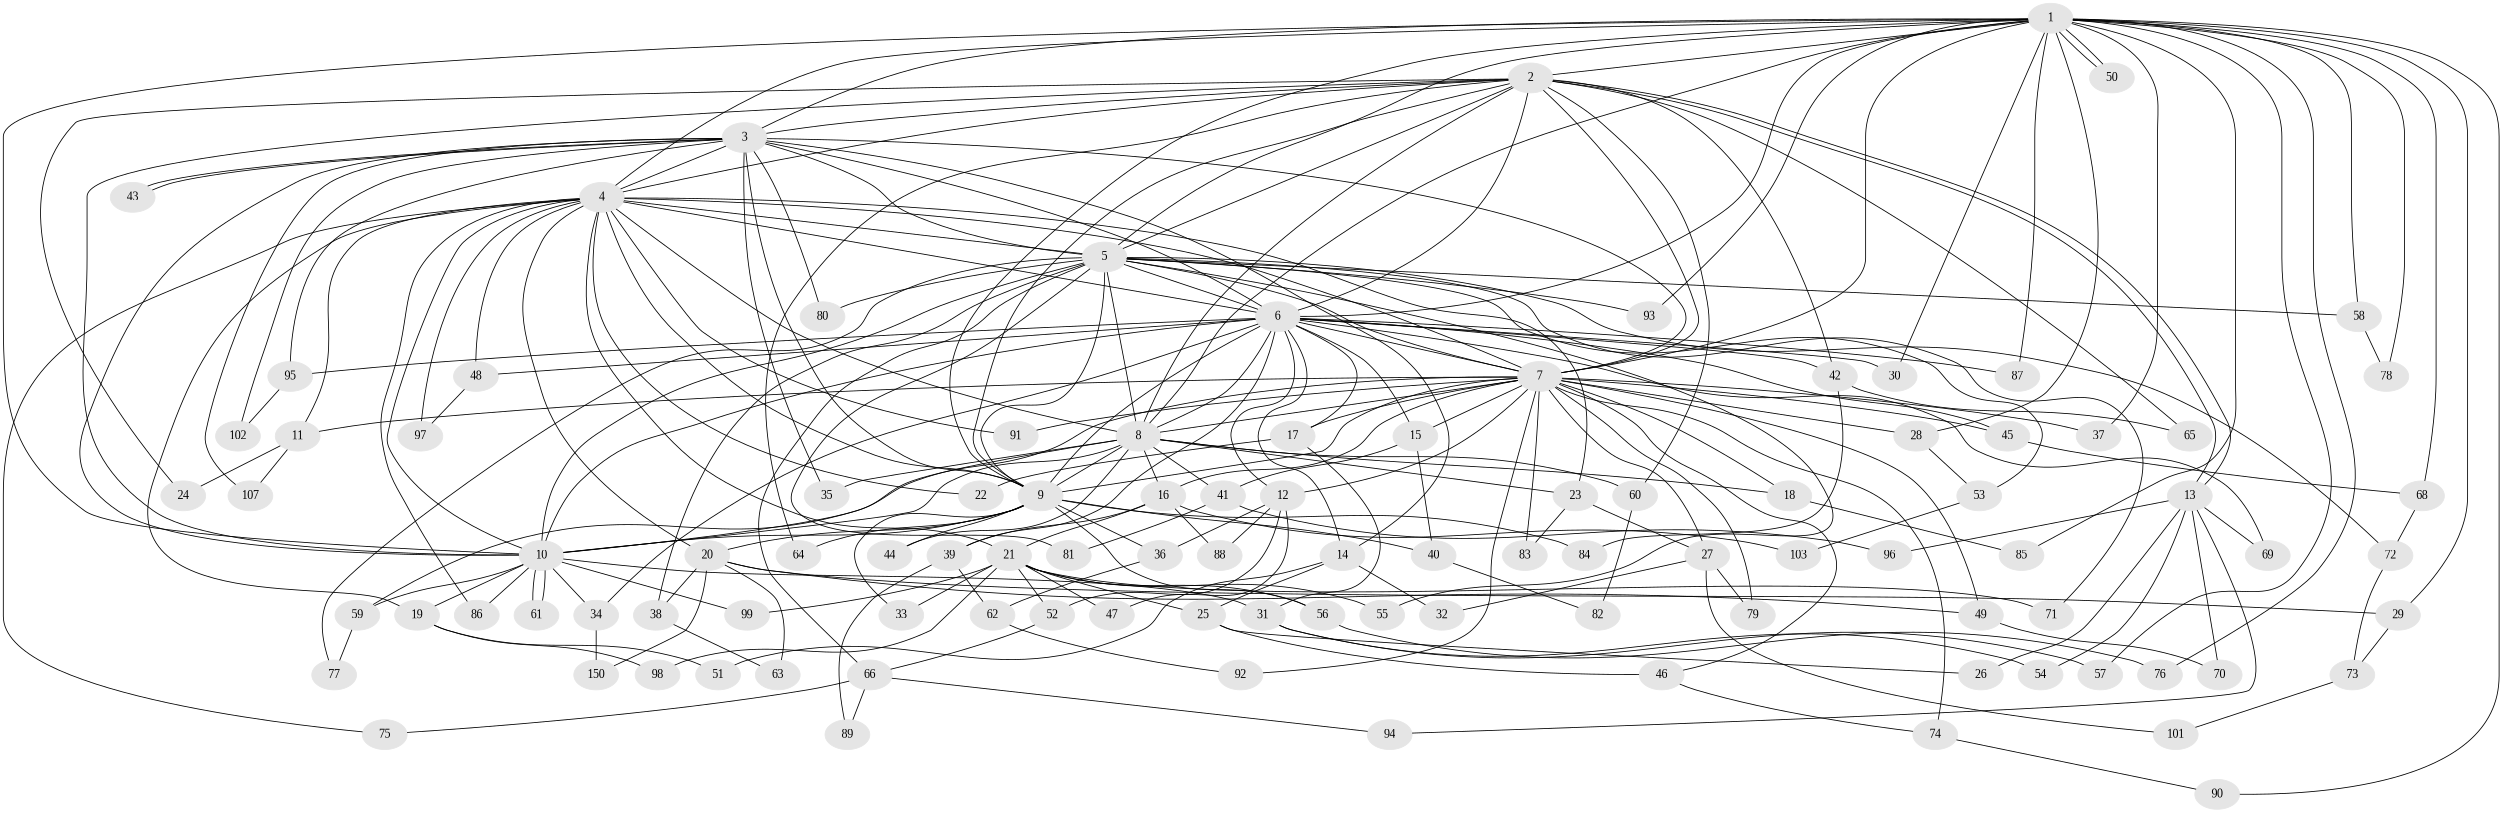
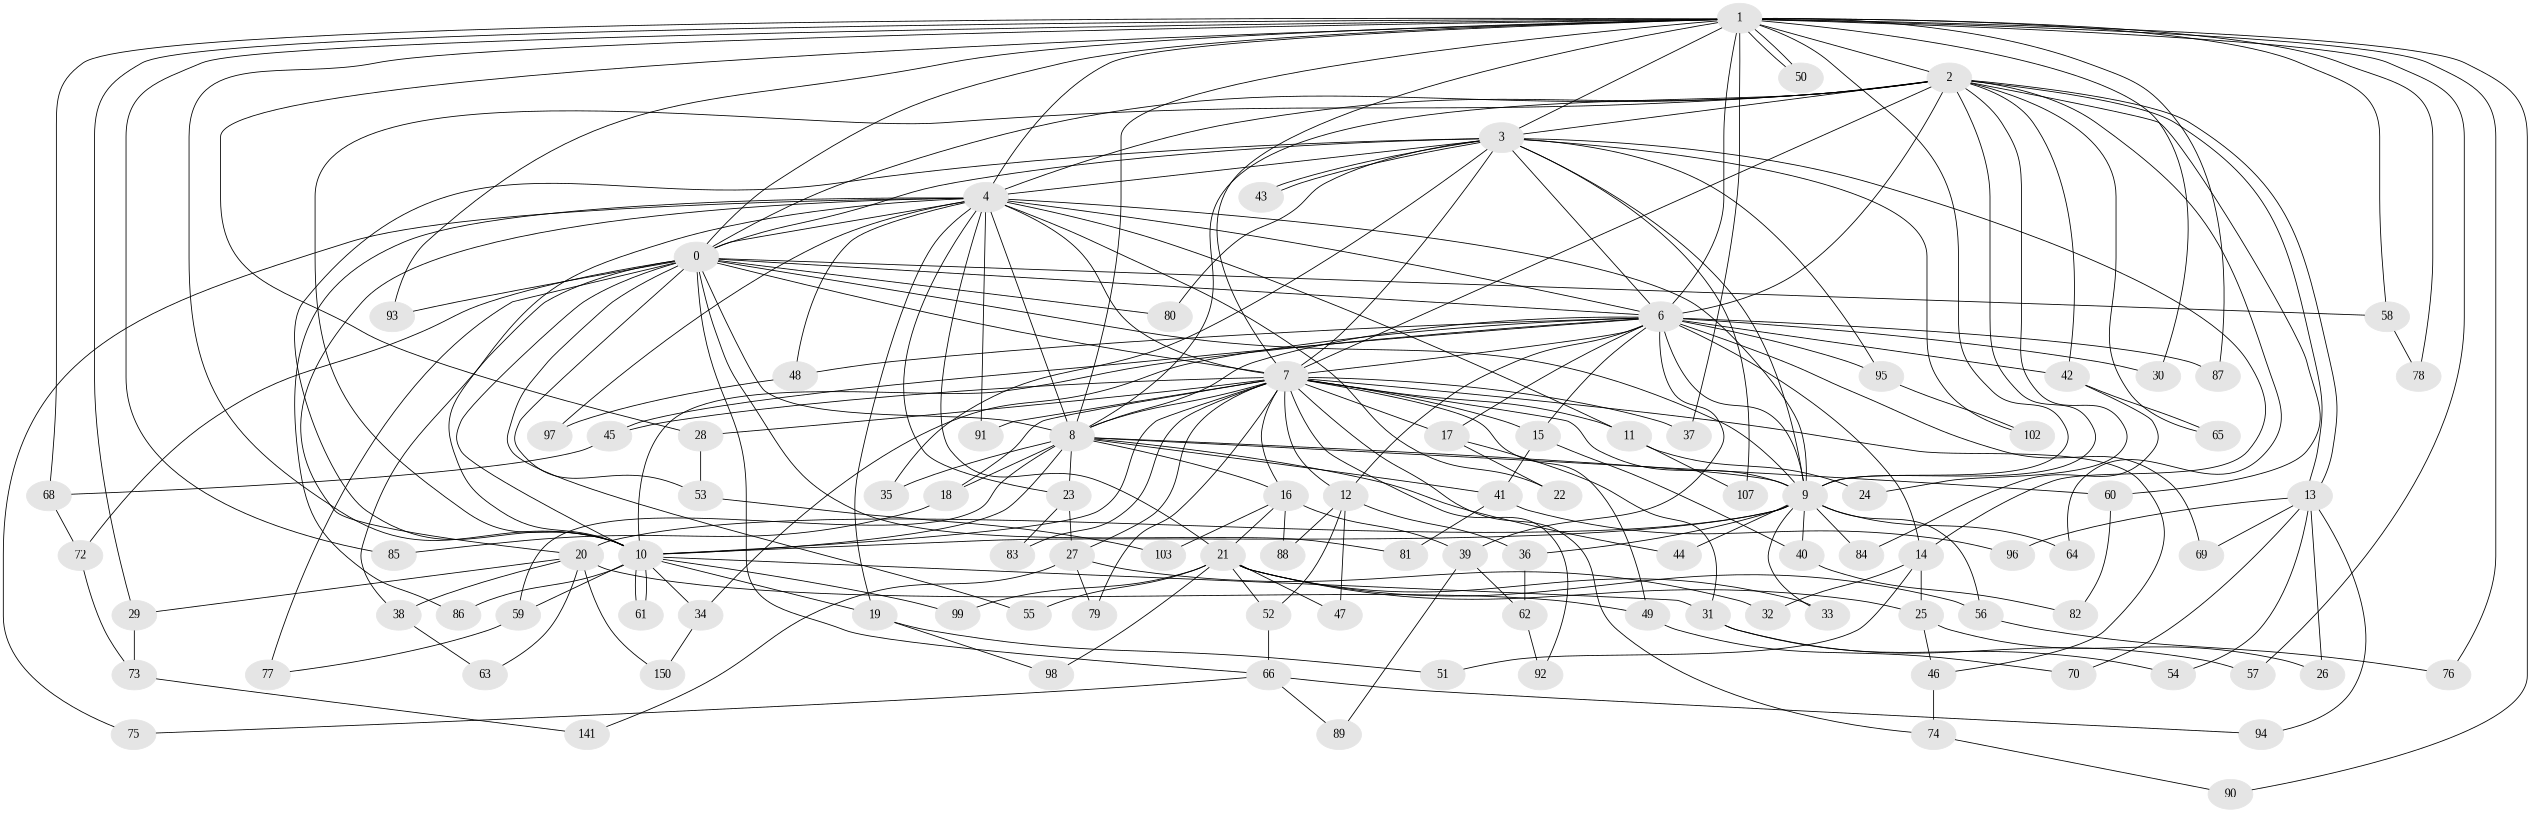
  graph {
    fontname="Liberation Serif"
    node [color=gray90 fontname="Liberation Serif" style=filled]
    edge [fontname="Liberation Serif"]
    1
    2
    3
    4
-   5
+   5 [label=0]
    6
    7
    8
    9
    10
    28
    29
    30
    37
    50
    57
    58
    68
    76
    78
    85
    87
    90
    93
    13
    24
    42
    60
    64
    65
    14
    35
    43
    80
    95
    102
    n37 [label=107]
    11
    19
    20
    21
    22
    23
    48
    75
    86
    91
    97
    38
    53
    55
    66
-   71
    72
    77
    81
    12
    15
    17
    34
    39
    45
    69
    16
    18
    27
    46
    49
    74
    79
    83
    92
    41
    44
    59
    33
    36
    40
    56
    84
    31
    61
    99
    73
    26
    54
    70
    94
    96
    82
    25
    32
    51
    98
    63
    n96 [label=150]
    47
    52
    103
    89
    88
    62
-   101
+   101 [label=141]
    1 -- 2
    1 -- 3
    1 -- 4
    1 -- 5
    1 -- 6
    1 -- 7
    1 -- 8
    1 -- 9
    1 -- 10
    1 -- 28
    1 -- 29
    1 -- 30
    1 -- 37
    1 -- 50
    1 -- 50
    1 -- 57
    1 -- 58
    1 -- 68
    1 -- 76
    1 -- 78
    1 -- 85
    1 -- 87
    1 -- 90
    1 -- 93
    2 -- 3
    2 -- 4
    2 -- 5
    2 -- 6
    2 -- 7
    2 -- 8
    2 -- 9
    2 -- 10
    2 -- 13
    2 -- 13
    2 -- 24
    2 -- 42
    2 -- 60
    2 -- 64
    2 -- 65
    3 -- 4
    3 -- 5
    3 -- 6
    3 -- 7
    3 -- 9
    3 -- 10
    3 -- 14
    3 -- 35
    3 -- 43
    3 -- 43
    3 -- 80
    3 -- 95
    3 -- 102
    3 -- n37
    4 -- 5
    4 -- 6
    4 -- 7
    4 -- 8
    4 -- 9
    4 -- 10
    4 -- 11
    4 -- 19
    4 -- 20
    4 -- 21
    4 -- 22
    4 -- 23
    4 -- 48
    4 -- 75
    4 -- 86
    4 -- 91
    4 -- 97
    5 -- 6
    5 -- 7
    5 -- 8
    5 -- 9
    5 -- 10
    5 -- 58
    5 -- 93
    5 -- 80
    5 -- 38
    5 -- 53
    5 -- 55
    5 -- 66
-   5 -- 71
    5 -- 72
    5 -- 77
    5 -- 81
    6 -- 7
    6 -- 8
    6 -- 9
    6 -- 10
    6 -- 30
    6 -- 87
    6 -- 42
    6 -- 14
    6 -- 95
    6 -- 48
    6 -- 12
    6 -- 15
    6 -- 17
    6 -- 34
    6 -- 39
    6 -- 45
    6 -- 69
    7 -- 8
    7 -- 9
    7 -- 10
    7 -- 28
    7 -- 37
    7 -- 11
    7 -- 91
    7 -- 12
    7 -- 15
    7 -- 17
    7 -- 45
    7 -- 16
    7 -- 18
    7 -- 27
    7 -- 46
    7 -- 49
    7 -- 74
    7 -- 79
    7 -- 83
    7 -- 92
    8 -- 9
    8 -- 10
    8 -- 60
    8 -- 35
    8 -- 23
    8 -- 16
    8 -- 18
    8 -- 41
    8 -- 44
    8 -- 59
    9 -- 10
    9 -- 64
    9 -- 20
    9 -- 44
    9 -- 33
    9 -- 36
    9 -- 40
    9 -- 56
    9 -- 84
    10 -- 19
    10 -- 86
    10 -- 34
    10 -- 59
    10 -- 31
    10 -- 61
    10 -- 61
    10 -- 99
    28 -- 53
    29 -- 73
    58 -- 78
    68 -- 72
    13 -- 69
    13 -- 26
    13 -- 54
    13 -- 70
    13 -- 94
    13 -- 96
    42 -- 65
    42 -- 84
    60 -- 82
    14 -- 25
    14 -- 32
    14 -- 51
    95 -- 102
    11 -- 24
    11 -- n37
    19 -- 51
    19 -- 98
    20 -- 29
    20 -- 38
    20 -- 49
    20 -- 63
    20 -- n96
    21 -- 55
-   21 -- 71
    21 -- 33
    21 -- 56
    21 -- 99
    21 -- 25
    21 -- 98
    21 -- 47
    21 -- 52
    23 -- 27
    23 -- 83
    48 -- 97
    38 -- 63
    53 -- 103
    66 -- 75
    66 -- 94
    66 -- 89
    72 -- 73
    12 -- 36
    12 -- 47
    12 -- 52
    12 -- 88
    15 -- 41
    15 -- 40
    17 -- 22
    17 -- 31
    34 -- n96
    39 -- 89
    39 -- 62
    45 -- 68
    16 -- 21
    16 -- 39
    16 -- 103
    16 -- 88
    18 -- 85
    27 -- 79
    27 -- 32
    27 -- 101
    46 -- 74
    49 -- 70
    74 -- 90
    41 -- 81
    41 -- 96
    59 -- 77
    36 -- 62
    40 -- 82
    56 -- 76
    31 -- 57
    31 -- 54
    73 -- 101
    25 -- 46
    25 -- 26
    52 -- 66
    62 -- 92
  }
